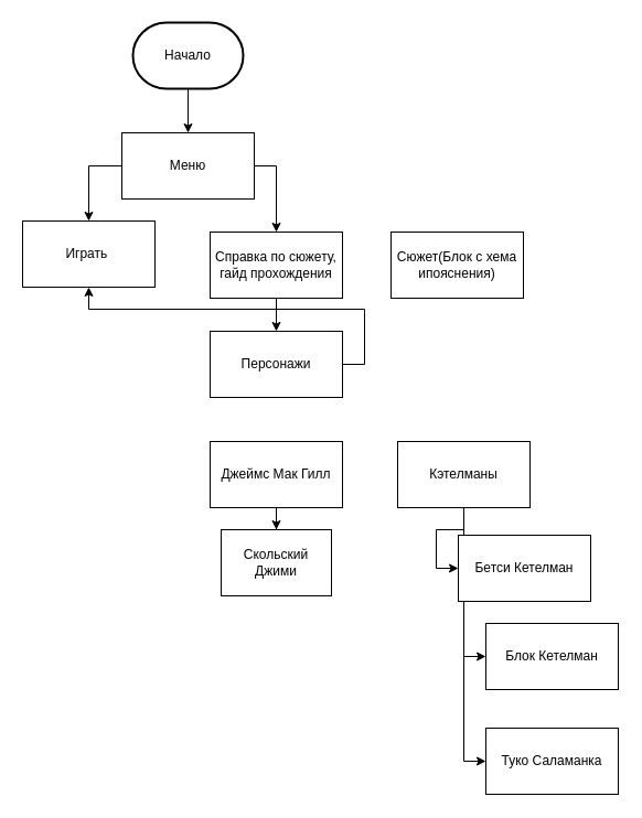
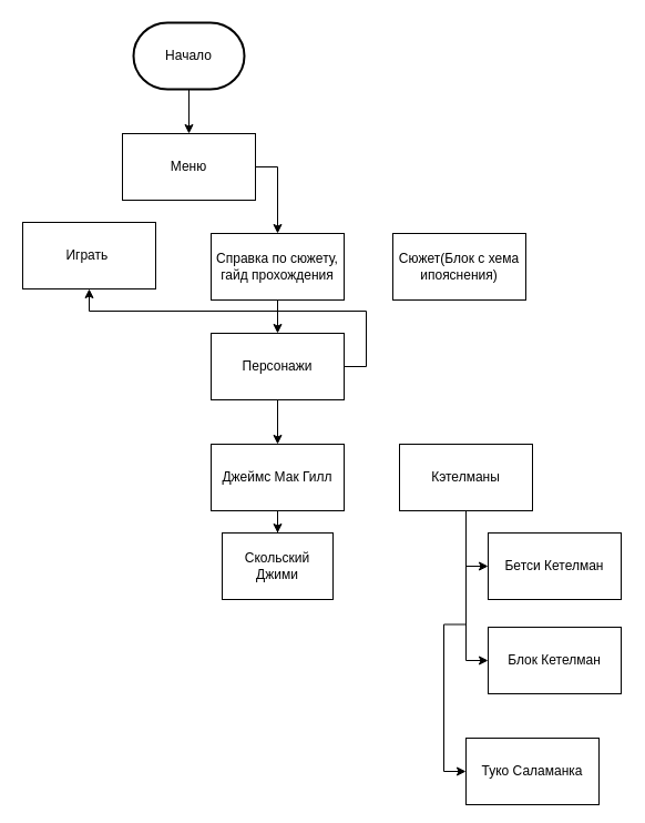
  <mxCell id="0" />
  <mxCell id="1" parent="0" />
  <mxCell id="2" style="edgeStyle=orthogonalEdgeStyle;rounded=0;orthogonalLoop=1;jettySize=auto;html=1;exitX=0.5;exitY=1;exitDx=0;exitDy=0;exitPerimeter=0;entryX=0.5;entryY=0;entryDx=0;entryDy=0;" parent="1" source="3" target="6" edge="1"><mxGeometry relative="1" as="geometry" /></mxCell>
  <mxCell id="3" value="Начало" style="strokeWidth=2;html=1;shape=mxgraph.flowchart.terminator;whiteSpace=wrap;" parent="1" vertex="1"><mxGeometry x="120" y="20" width="100" height="60" as="geometry" /></mxCell>
  <mxCell id="4" style="edgeStyle=orthogonalEdgeStyle;rounded=0;orthogonalLoop=1;jettySize=auto;html=1;exitX=1;exitY=0.5;exitDx=0;exitDy=0;" parent="1" source="6" target="9" edge="1"><mxGeometry relative="1" as="geometry" /></mxCell>
- <mxCell id="5" style="edgeStyle=orthogonalEdgeStyle;rounded=0;orthogonalLoop=1;jettySize=auto;html=1;exitX=0;exitY=0.5;exitDx=0;exitDy=0;" parent="1" source="6" target="7" edge="1"><mxGeometry relative="1" as="geometry" /></mxCell>
  <mxCell id="6" value="Меню" style="rounded=0;whiteSpace=wrap;html=1;" parent="1" vertex="1"><mxGeometry x="110" y="120" width="120" height="60" as="geometry" /></mxCell>
  <mxCell id="7" value="Играть&amp;nbsp;" style="rounded=0;whiteSpace=wrap;html=1;" parent="1" vertex="1"><mxGeometry x="20" y="200" width="120" height="60" as="geometry" /></mxCell>
  <mxCell id="8" style="edgeStyle=orthogonalEdgeStyle;rounded=0;orthogonalLoop=1;jettySize=auto;html=1;exitX=0.5;exitY=1;exitDx=0;exitDy=0;entryX=0.5;entryY=0;entryDx=0;entryDy=0;" parent="1" source="9" target="12" edge="1"><mxGeometry relative="1" as="geometry" /></mxCell>
  <mxCell id="9" value="Справка по сюжету, гайд прохождения" style="rounded=0;whiteSpace=wrap;html=1;" parent="1" vertex="1"><mxGeometry x="190" y="210" width="120" height="60" as="geometry" /></mxCell>
  <mxCell id="10" style="edgeStyle=orthogonalEdgeStyle;rounded=0;orthogonalLoop=1;jettySize=auto;html=1;exitX=1;exitY=0.5;exitDx=0;exitDy=0;" parent="1" source="12" target="7" edge="1"><mxGeometry relative="1" as="geometry" /></mxCell>
+ <mxCell id="11" style="edgeStyle=orthogonalEdgeStyle;rounded=0;orthogonalLoop=1;jettySize=auto;html=1;exitX=0.5;exitY=1;exitDx=0;exitDy=0;entryX=0.5;entryY=0;entryDx=0;entryDy=0;" parent="1" source="12" target="14" edge="1"><mxGeometry relative="1" as="geometry" /></mxCell>
  <mxCell id="12" value="Персонажи" style="rounded=0;whiteSpace=wrap;html=1;" parent="1" vertex="1"><mxGeometry x="190" y="300" width="120" height="60" as="geometry" /></mxCell>
  <mxCell id="13" style="edgeStyle=orthogonalEdgeStyle;rounded=0;orthogonalLoop=1;jettySize=auto;html=1;exitX=0.5;exitY=1;exitDx=0;exitDy=0;" parent="1" source="14" target="15" edge="1"><mxGeometry relative="1" as="geometry" /></mxCell>
  <mxCell id="14" value="Джеймс Мак Гилл" style="rounded=0;whiteSpace=wrap;html=1;" parent="1" vertex="1"><mxGeometry x="190" y="400" width="120" height="60" as="geometry" /></mxCell>
  <mxCell id="15" value="Скольский Джими" style="rounded=0;whiteSpace=wrap;html=1;" parent="1" vertex="1"><mxGeometry x="200" y="480" width="100" height="60" as="geometry" /></mxCell>
  <mxCell id="16" style="edgeStyle=orthogonalEdgeStyle;rounded=0;orthogonalLoop=1;jettySize=auto;html=1;exitX=0.5;exitY=1;exitDx=0;exitDy=0;entryX=0;entryY=0.5;entryDx=0;entryDy=0;" parent="1" source="19" target="20" edge="1"><mxGeometry relative="1" as="geometry" /></mxCell>
  <mxCell id="17" style="edgeStyle=orthogonalEdgeStyle;rounded=0;orthogonalLoop=1;jettySize=auto;html=1;exitX=0.5;exitY=1;exitDx=0;exitDy=0;entryX=0;entryY=0.5;entryDx=0;entryDy=0;" parent="1" source="19" target="21" edge="1"><mxGeometry relative="1" as="geometry" /></mxCell>
  <mxCell id="18" style="edgeStyle=orthogonalEdgeStyle;rounded=0;orthogonalLoop=1;jettySize=auto;html=1;exitX=0.5;exitY=1;exitDx=0;exitDy=0;entryX=0;entryY=0.5;entryDx=0;entryDy=0;" edge="1" parent="1" source="19" target="23"><mxGeometry relative="1" as="geometry" /></mxCell>
  <mxCell id="19" value="Кэтелманы" style="rounded=0;whiteSpace=wrap;html=1;" parent="1" vertex="1"><mxGeometry x="360" y="400" width="120" height="60" as="geometry" /></mxCell>
- <mxCell id="20" value="Бетси Кетелман" style="rounded=0;whiteSpace=wrap;html=1;" parent="1" vertex="1"><mxGeometry x="415" y="485" width="120" height="60" as="geometry" /></mxCell>
+ <mxCell id="20" value="Бетси Кетелман" style="rounded=0;whiteSpace=wrap;html=1;" parent="1" vertex="1"><mxGeometry x="440" y="480" width="120" height="60" as="geometry" /></mxCell>
  <mxCell id="21" value="Блок Кетелман" style="rounded=0;whiteSpace=wrap;html=1;" parent="1" vertex="1"><mxGeometry x="440" y="565" width="120" height="60" as="geometry" /></mxCell>
  <mxCell id="22" value="Сюжет(Блок с хема ипояснения)" style="rounded=0;whiteSpace=wrap;html=1;" parent="1" vertex="1"><mxGeometry x="354" y="210" width="120" height="60" as="geometry" /></mxCell>
- <mxCell id="23" value="Туко Саламанка" style="rounded=0;whiteSpace=wrap;html=1;" vertex="1" parent="1"><mxGeometry x="440" y="660" width="120" height="60" as="geometry" /></mxCell>
+ <mxCell id="23" value="Туко Саламанка" style="rounded=0;whiteSpace=wrap;html=1;" vertex="1" parent="1"><mxGeometry x="420" y="665" width="120" height="60" as="geometry" /></mxCell>
